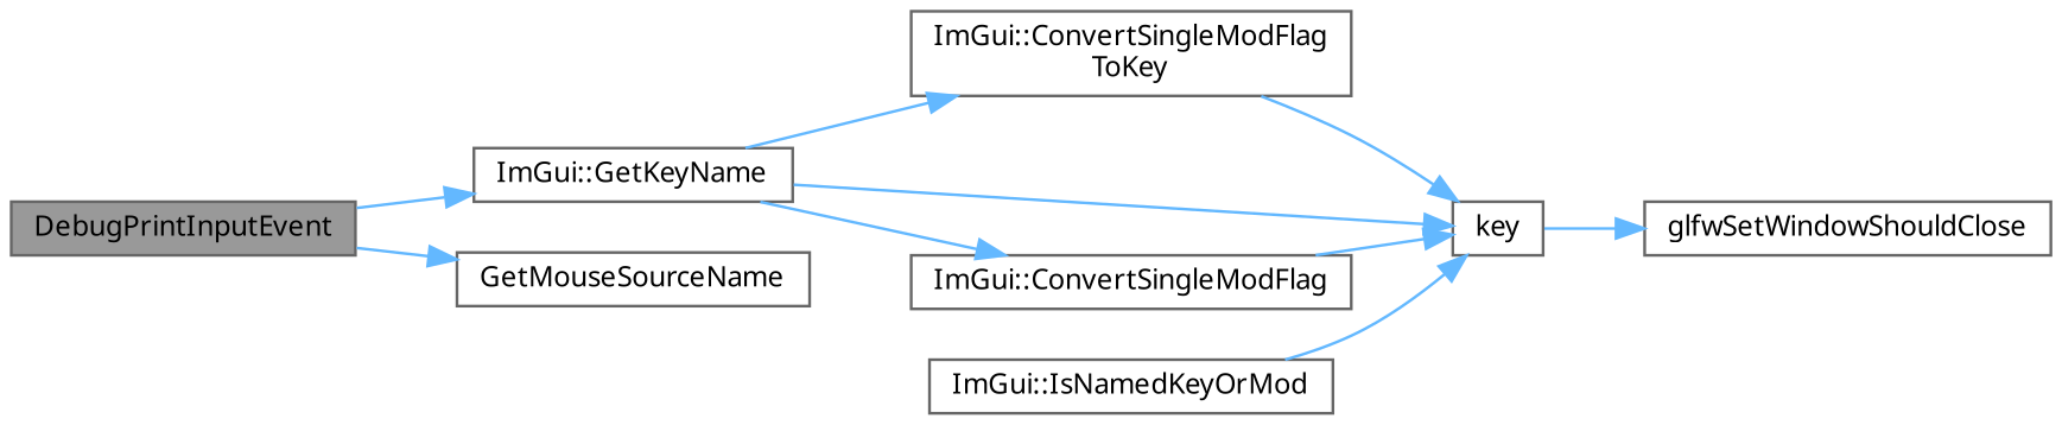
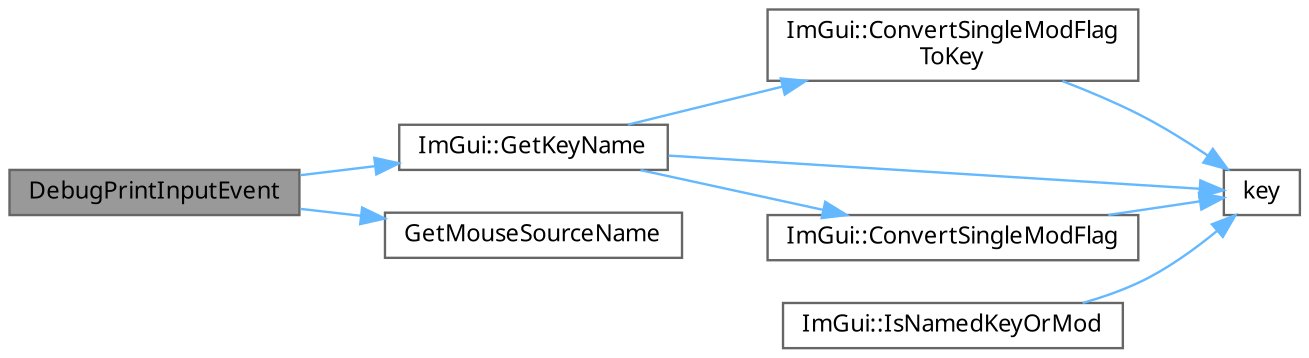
  digraph {
    fontname="Noto Sans"
    rankdir=LR
    node [color=grey40 fillcolor=white fontname="Noto Sans" fontsize=10 shape=box style=filled]
    edge [color=steelblue1 fontname="Noto Sans" fontsize=10 labelfontname=Helvetica labelfontsize=10 style=solid]
    n1 [color=gray40 fillcolor=grey60 fontcolor=black height=0.2 label=DebugPrintInputEvent width=0.4]
    n2 [height=0.2 label="ImGui::GetKeyName" width=0.4]
    n3 [height=0.2 label=GetMouseSourceName width=0.4]
    n4 [height=0.2 label="ImGui::ConvertSingleModFlag\lToKey" width=0.4]
    n5 [height=0.2 label=key width=0.4]
    n6 [height=0.2 label="ImGui::ConvertSingleModFlag" width=0.4]
-   n7 [height=0.2 label=glfwSetWindowShouldClose width=0.4]
    n8 [height=0.2 label="ImGui::IsNamedKeyOrMod" width=0.4]
    n1 -> n2
    n1 -> n3
    n2 -> n4
    n2 -> n5
    n2 -> n6
    n4 -> n5
-   n5 -> n7
    n6 -> n5
    n8 -> n5
  }
